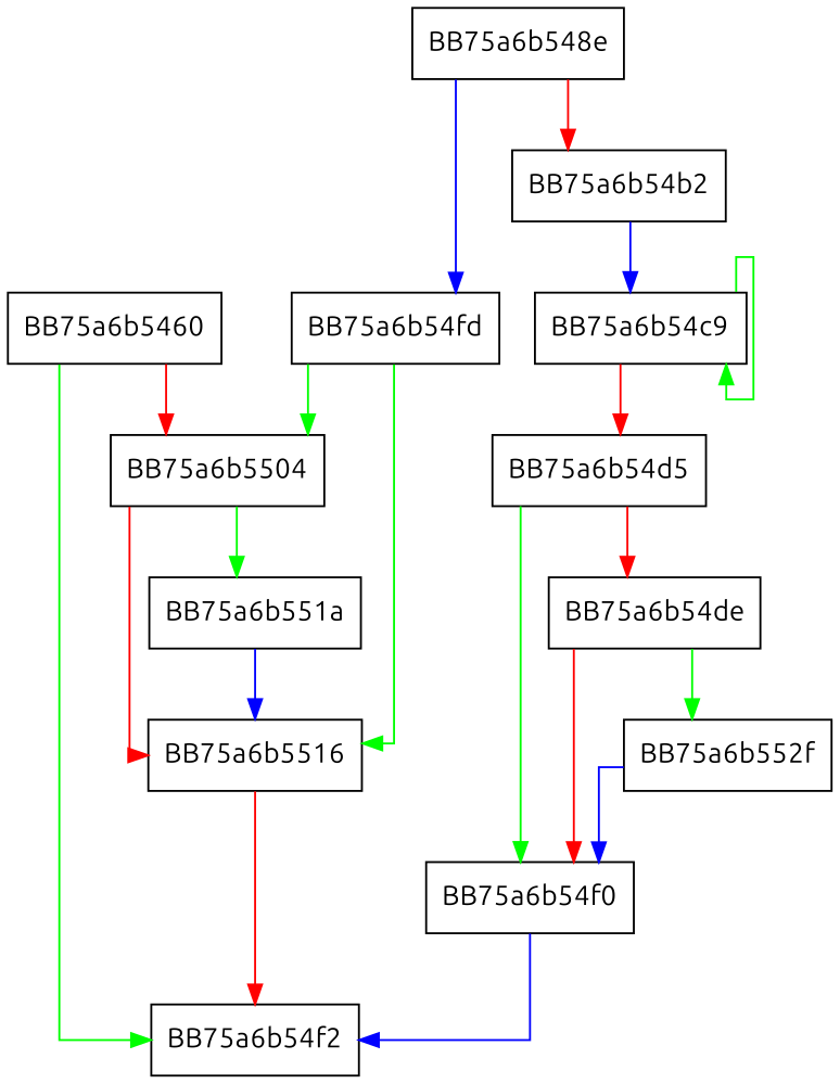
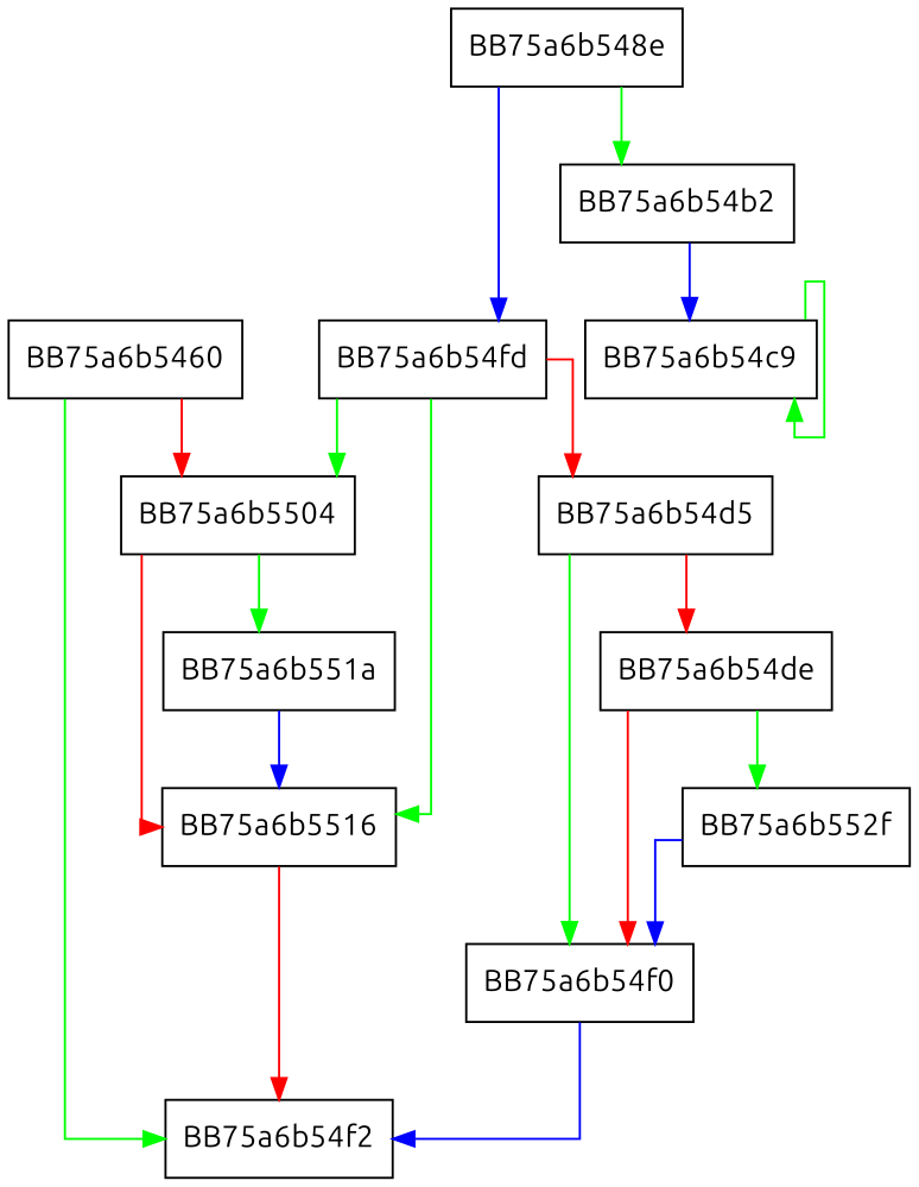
  digraph {
    fontname=Ubuntu
    splines=ortho
    node [fontname=Ubuntu shape=box]
    edge [color=green fontname=Ubuntu]
    BB75a6b5460
    BB75a6b54f2
    BB75a6b5504
    BB75a6b548e
    BB75a6b54fd
    BB75a6b54b2
    BB75a6b5516
    BB75a6b54c9
    BB75a6b551a
    BB75a6b54d5
    BB75a6b54f0
    BB75a6b54de
    BB75a6b552f
    BB75a6b5460 -> BB75a6b54f2
    BB75a6b5460 -> BB75a6b5504 [color=red]
    BB75a6b5504 -> BB75a6b5516 [color=red]
    BB75a6b5504 -> BB75a6b551a
    BB75a6b548e -> BB75a6b54fd [color=blue]
-   BB75a6b548e -> BB75a6b54b2 [color=red]
+   BB75a6b548e -> BB75a6b54b2
    BB75a6b54fd -> BB75a6b5504
    BB75a6b54fd -> BB75a6b5516
    BB75a6b54b2 -> BB75a6b54c9 [color=blue]
    BB75a6b5516 -> BB75a6b54f2 [color=red]
    BB75a6b54c9 -> BB75a6b54c9
-   BB75a6b54c9 -> BB75a6b54d5 [color=red]
+   BB75a6b54fd -> BB75a6b54d5 [color=red]
    BB75a6b551a -> BB75a6b5516 [color=blue]
    BB75a6b54d5 -> BB75a6b54f0
    BB75a6b54d5 -> BB75a6b54de [color=red]
    BB75a6b54f0 -> BB75a6b54f2 [color=blue]
    BB75a6b54de -> BB75a6b54f0 [color=red]
    BB75a6b54de -> BB75a6b552f
    BB75a6b552f -> BB75a6b54f0 [color=blue]
  }
